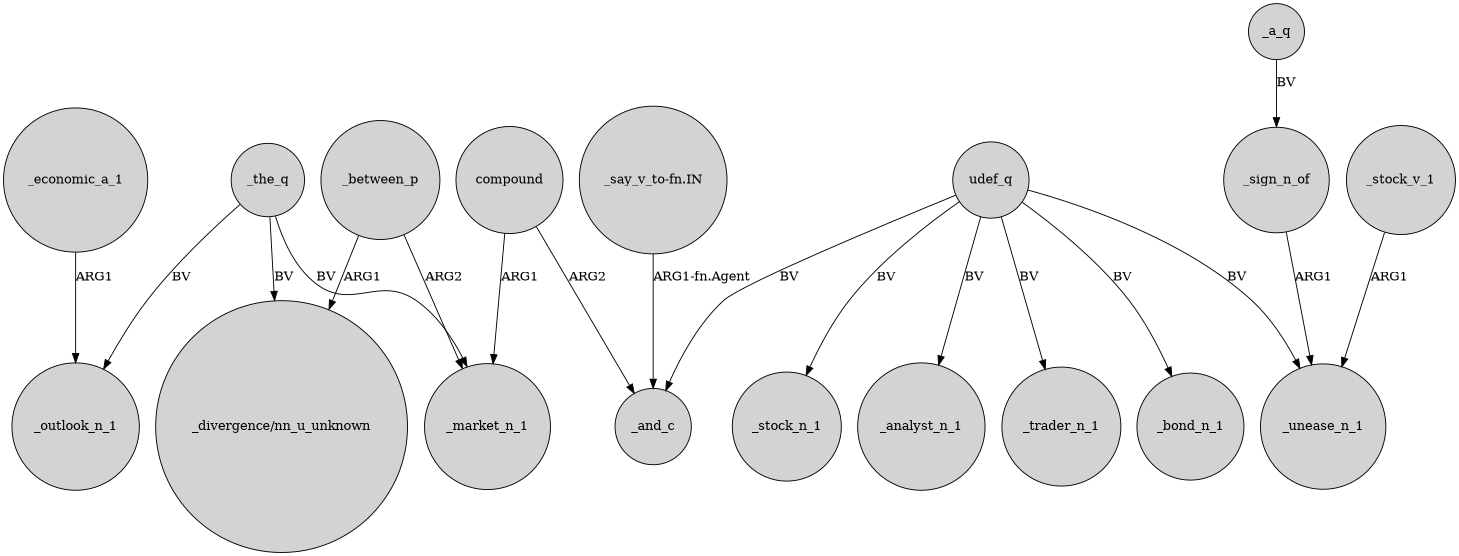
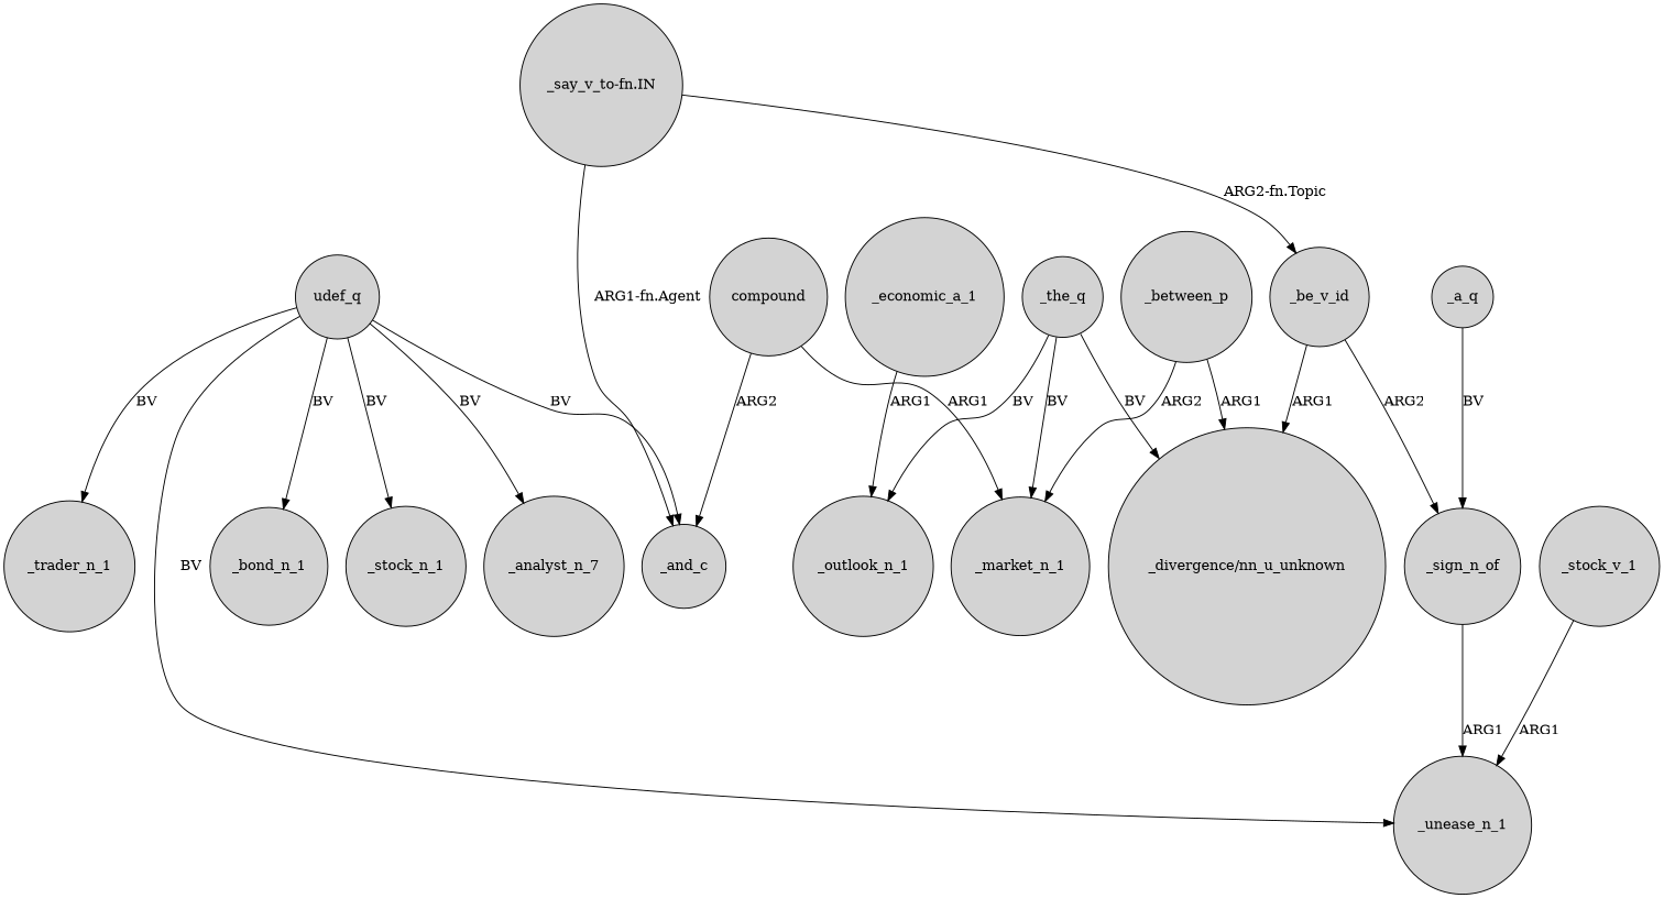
  digraph {
    node [shape=circle style=filled]
    _economic_a_1
    _outlook_n_1
    "_say_v_to-fn.IN"
    _and_c
+   _be_v_id
    _sign_n_of
    "_divergence/nn_u_unknown"
    udef_q
    _trader_n_1
    _unease_n_1
    _bond_n_1
    _stock_n_1
-   _analyst_n_1
+   _analyst_n_1 [label=_analyst_n_7]
    _a_q
    _between_p
    _market_n_1
    _the_q
    compound
    n19 [label=_stock_v_1]
    _economic_a_1 -> _outlook_n_1 [label=ARG1]
    "_say_v_to-fn.IN" -> _and_c [label="ARG1-fn.Agent"]
+   "_say_v_to-fn.IN" -> _be_v_id [label="ARG2-fn.Topic"]
+   _be_v_id -> _sign_n_of [label=ARG2]
+   _be_v_id -> "_divergence/nn_u_unknown" [label=ARG1]
    _sign_n_of -> _unease_n_1 [label=ARG1]
    udef_q -> _and_c [label=BV]
    udef_q -> _trader_n_1 [label=BV]
    udef_q -> _unease_n_1 [label=BV]
    udef_q -> _bond_n_1 [label=BV]
    udef_q -> _stock_n_1 [label=BV]
    udef_q -> _analyst_n_1 [label=BV]
    _a_q -> _sign_n_of [label=BV]
    _between_p -> "_divergence/nn_u_unknown" [label=ARG1]
    _between_p -> _market_n_1 [label=ARG2]
    _the_q -> _outlook_n_1 [label=BV]
    _the_q -> "_divergence/nn_u_unknown" [label=BV]
    _the_q -> _market_n_1 [label=BV]
    compound -> _and_c [label=ARG2]
    compound -> _market_n_1 [label=ARG1]
    n19 -> _unease_n_1 [label=ARG1]
  }
